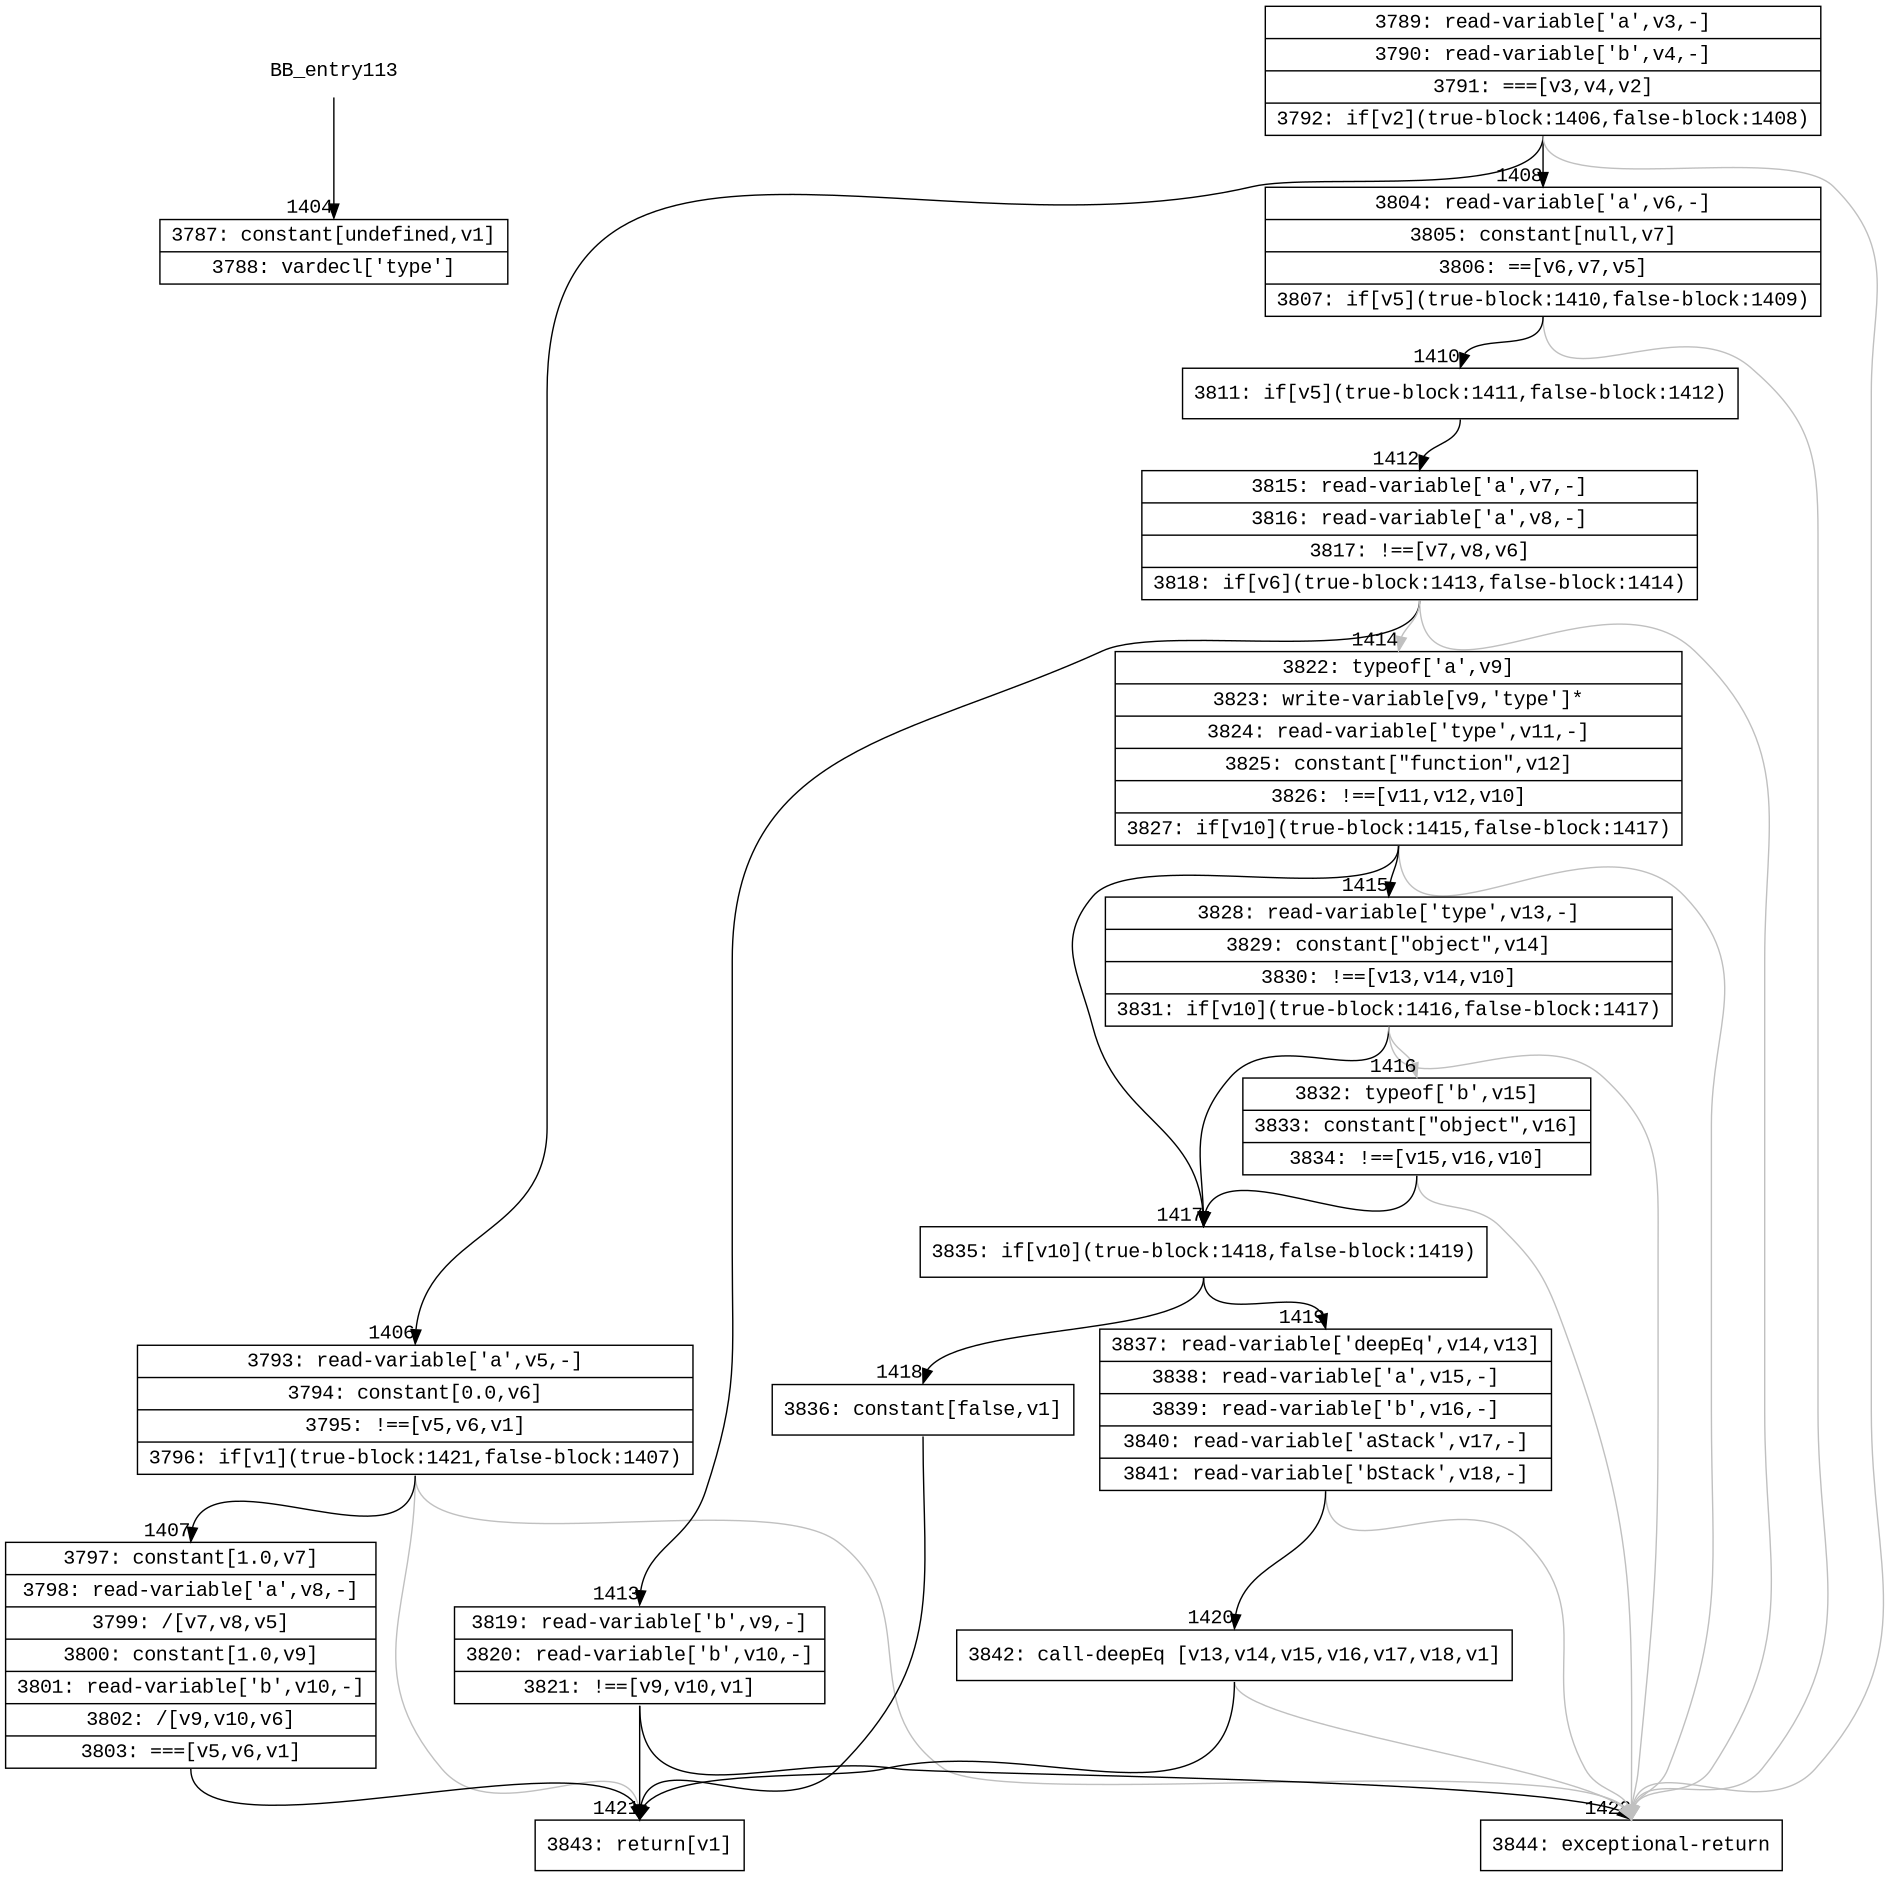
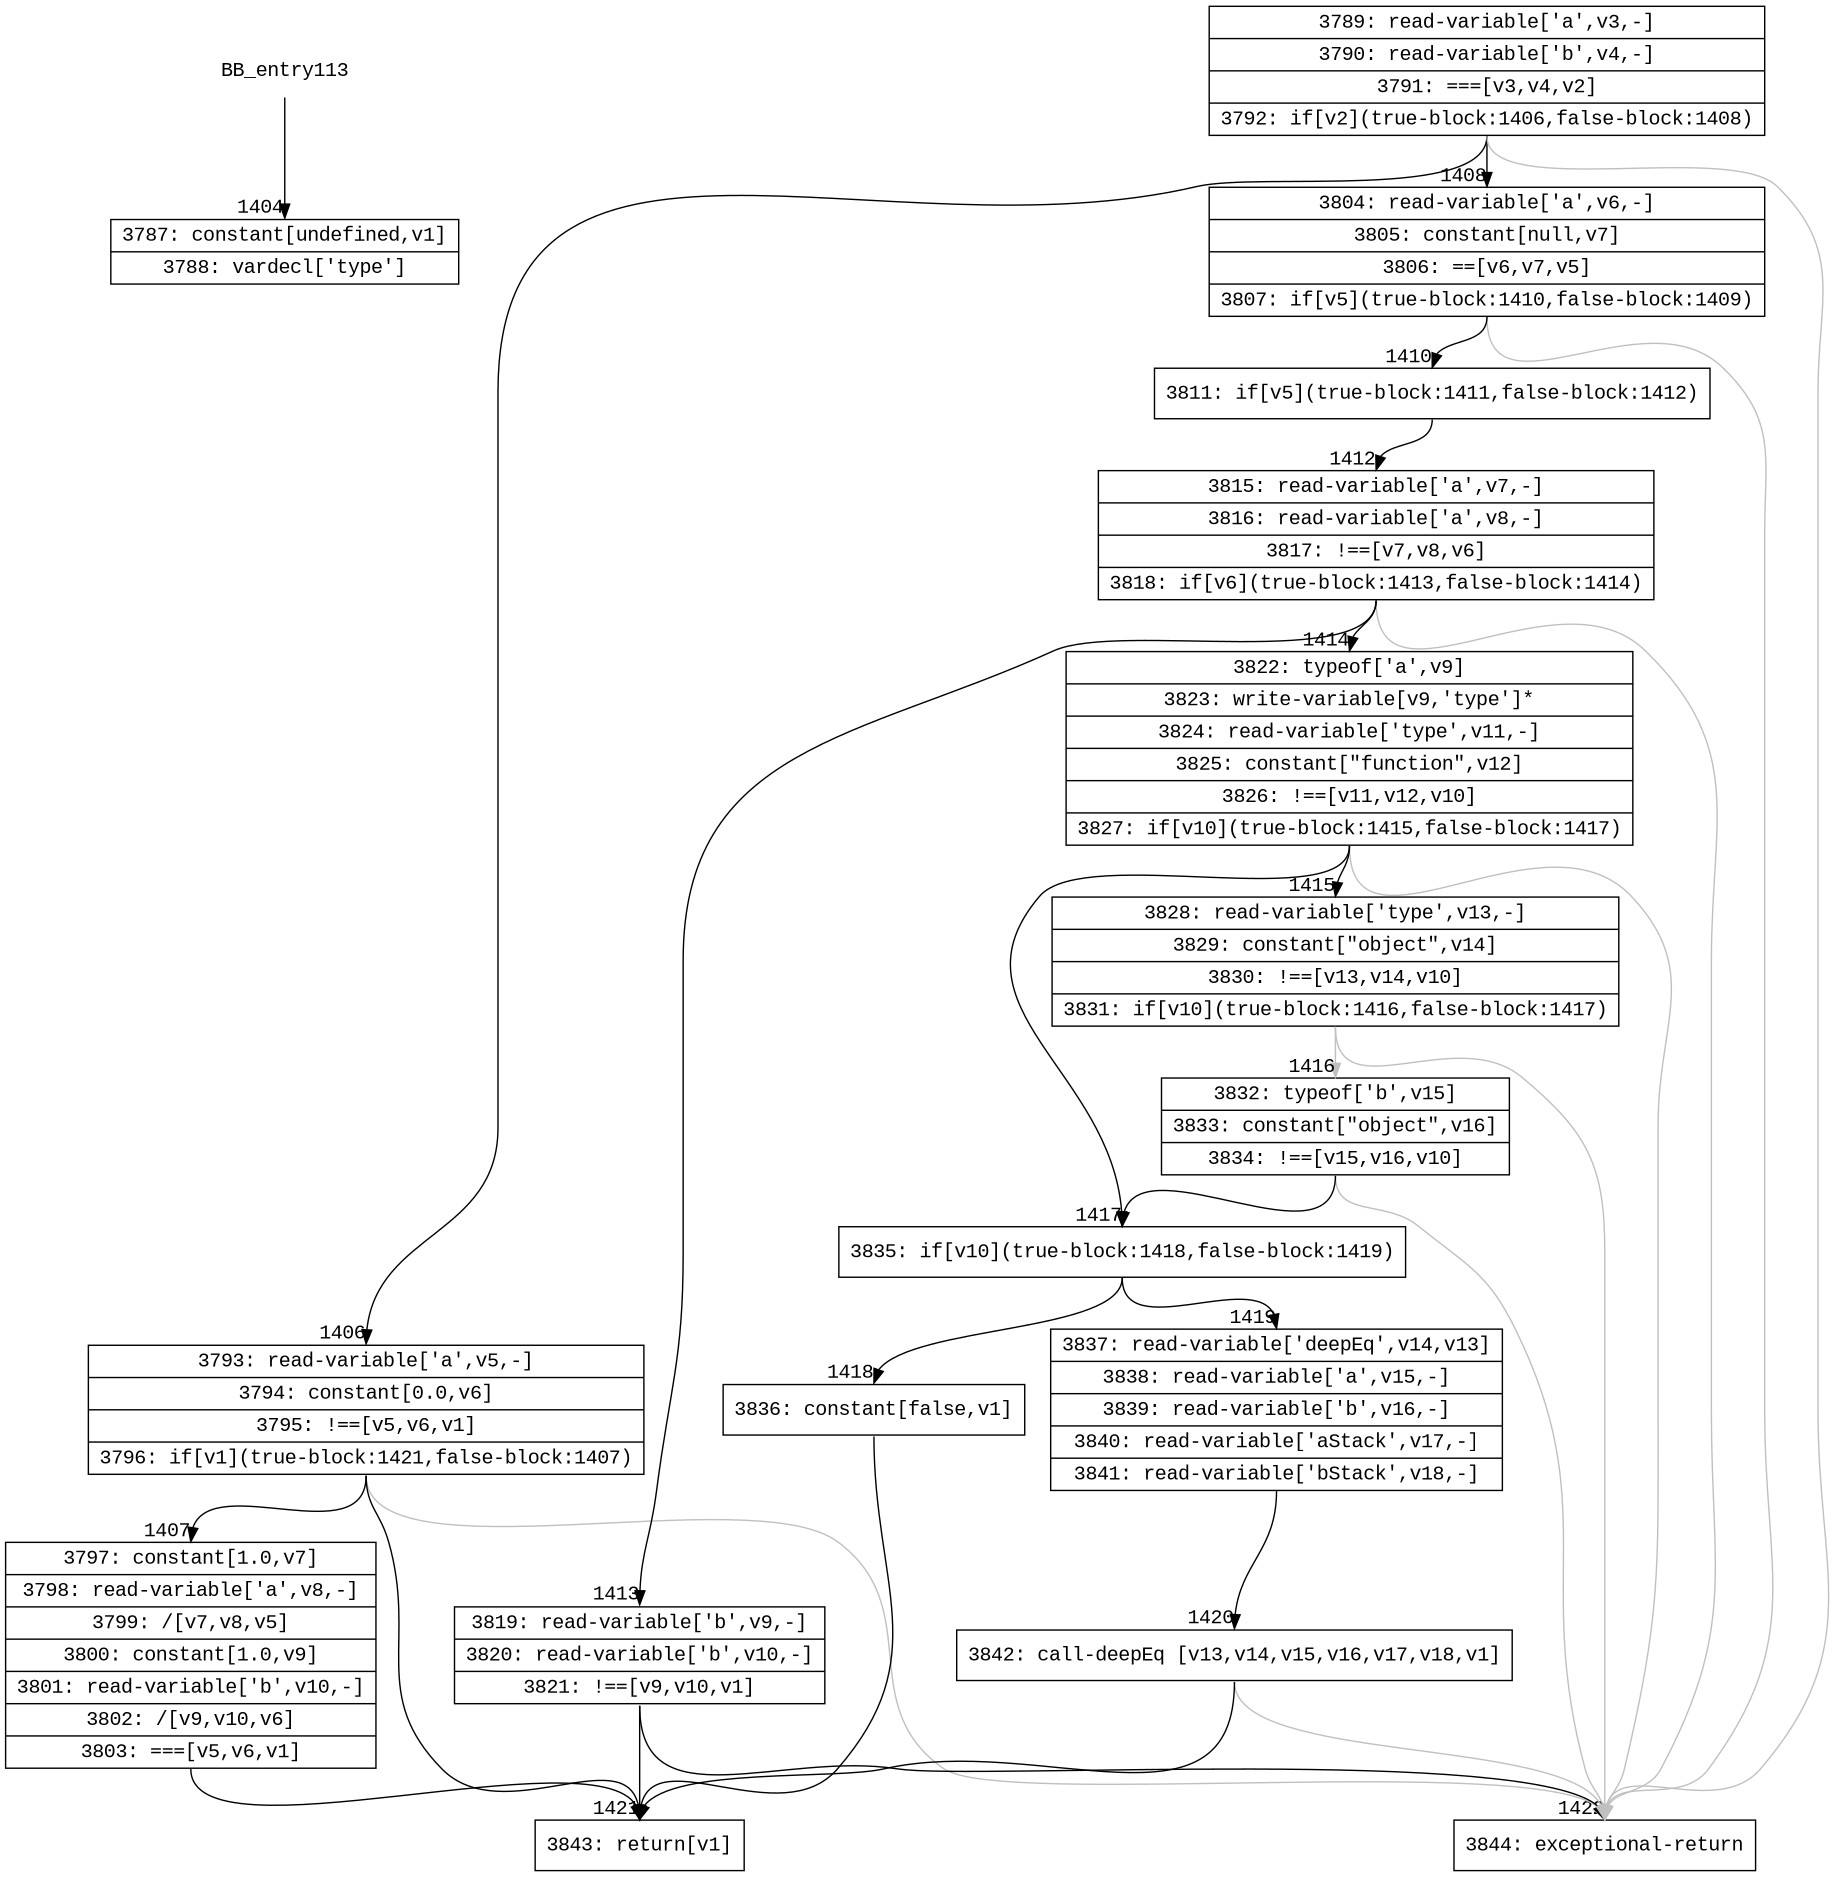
  digraph {
    fontname="Liberation Mono"
    rankdir=TD
    node [fontname="Liberation Mono" shape=record]
    edge [fontname="Liberation Mono" headport=n tailport=s]
    n1 [label=BB_entry113 shape=none]
    n2 [label="{3787: constant[undefined,v1]|3788: vardecl['type']}"]
    n3 [label="{3789: read-variable['a',v3,-]|3790: read-variable['b',v4,-]|3791: ===[v3,v4,v2]|3792: if[v2](true-block:1406,false-block:1408)}"]
    n4 [label="{3793: read-variable['a',v5,-]|3794: constant[0.0,v6]|3795: !==[v5,v6,v1]|3796: if[v1](true-block:1421,false-block:1407)}"]
    n5 [label="{3804: read-variable['a',v6,-]|3805: constant[null,v7]|3806: ==[v6,v7,v5]|3807: if[v5](true-block:1410,false-block:1409)}"]
    n6 [label="{3844: exceptional-return}"]
    n7 [label="{3843: return[v1]}"]
    n8 [label="{3797: constant[1.0,v7]|3798: read-variable['a',v8,-]|3799: /[v7,v8,v5]|3800: constant[1.0,v9]|3801: read-variable['b',v10,-]|3802: /[v9,v10,v6]|3803: ===[v5,v6,v1]}"]
    n9 [label="{3811: if[v5](true-block:1411,false-block:1412)}"]
    n10 [label="{3815: read-variable['a',v7,-]|3816: read-variable['a',v8,-]|3817: !==[v7,v8,v6]|3818: if[v6](true-block:1413,false-block:1414)}"]
    n11 [label="{3819: read-variable['b',v9,-]|3820: read-variable['b',v10,-]|3821: !==[v9,v10,v1]}"]
    n12 [label="{3822: typeof['a',v9]|3823: write-variable[v9,'type']*|3824: read-variable['type',v11,-]|3825: constant[\"function\",v12]|3826: !==[v11,v12,v10]|3827: if[v10](true-block:1415,false-block:1417)}"]
    n13 [label="{3835: if[v10](true-block:1418,false-block:1419)}"]
    n14 [label="{3828: read-variable['type',v13,-]|3829: constant[\"object\",v14]|3830: !==[v13,v14,v10]|3831: if[v10](true-block:1416,false-block:1417)}"]
    n15 [label="{3836: constant[false,v1]}"]
    n16 [label="{3837: read-variable['deepEq',v14,v13]|3838: read-variable['a',v15,-]|3839: read-variable['b',v16,-]|3840: read-variable['aStack',v17,-]|3841: read-variable['bStack',v18,-]}"]
    n17 [label="{3832: typeof['b',v15]|3833: constant[\"object\",v16]|3834: !==[v15,v16,v10]}"]
    n18 [label="{3842: call-deepEq [v13,v14,v15,v16,v17,v18,v1]}"]
    n1 -> n2 [headlabel="    1404"]
    n3 -> n4 [headlabel="      1406"]
    n3 -> n5 [headlabel="      1408"]
    n3 -> n6 [color=gray headlabel="      1422"]
    n4 -> n6 [color=gray]
-   n4 -> n7 [headlabel="      1421" color=gray]
+   n4 -> n7 [headlabel="      1421"]
    n4 -> n8 [headlabel="      1407"]
    n5 -> n6 [color=gray]
    n5 -> n9 [headlabel="      1410"]
    n8 -> n7
    n9 -> n10 [headlabel="      1412"]
    n10 -> n6 [color=gray]
    n10 -> n11 [headlabel="      1413"]
-   n10 -> n12 [headlabel="      1414" color=gray]
+   n10 -> n12 [headlabel="      1414"]
    n11 -> n6 [color=black]
    n11 -> n7
    n12 -> n6 [color=gray]
    n12 -> n13 [headlabel="      1417"]
    n12 -> n14 [headlabel="      1415"]
    n13 -> n15 [headlabel="      1418"]
    n13 -> n16 [headlabel="      1419"]
    n14 -> n6 [color=gray]
-   n14 -> n13
    n14 -> n17 [color=gray headlabel="      1416"]
    n15 -> n7
-   n16 -> n6 [color=gray]
    n16 -> n18 [headlabel="      1420"]
    n17 -> n6 [color=gray]
    n17 -> n13
    n18 -> n6 [color=gray]
    n18 -> n7
  }
